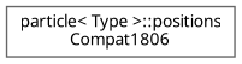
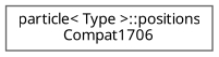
  digraph {
    rankdir=LR
    fontname="Noto Sans"
-   n1 [color=grey40 fillcolor=white fontname="Noto Sans" fontsize=10 height=0.2 label="particle\< Type \>::positions\lCompat1806" shape=box style=filled width=0.4]
+   n1 [color=grey40 fillcolor=white fontname="Noto Sans" fontsize=10 height=0.2 label="particle\< Type \>::positions\lCompat1706" shape=box style=filled width=0.4]
  }
